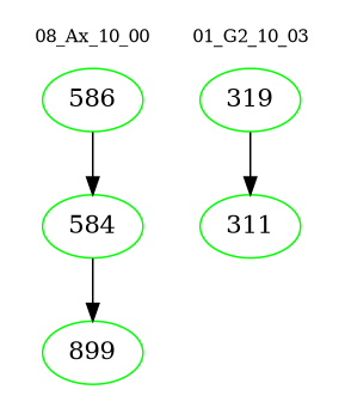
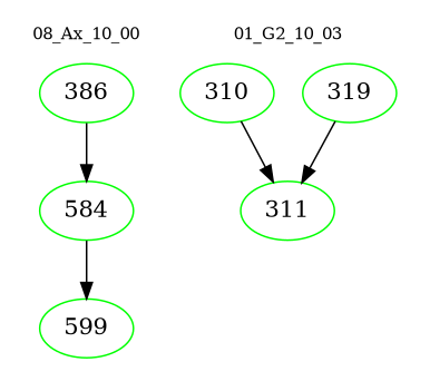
  digraph {
    node [color=green]
    edge [color=black]
-   n1 [label=586]
+   n1 [label=386]
    n2 [label=584]
-   n3 [label=899]
+   n3 [label=599]
    n4 [label=319]
+   n5 [label=310]
    n6 [label=311]
    subgraph cluster_1 {
      color=white
      fontsize=10
      label="08_Ax_10_00"
      n1
      n2
      n3
    }
    subgraph cluster_2 {
      color=white
      fontsize=10
      label="01_G2_10_03"
      n4
+     n5
      n6
    }
    n1 -> n2
    n2 -> n3
    n4 -> n6
+   n5 -> n6
  }
